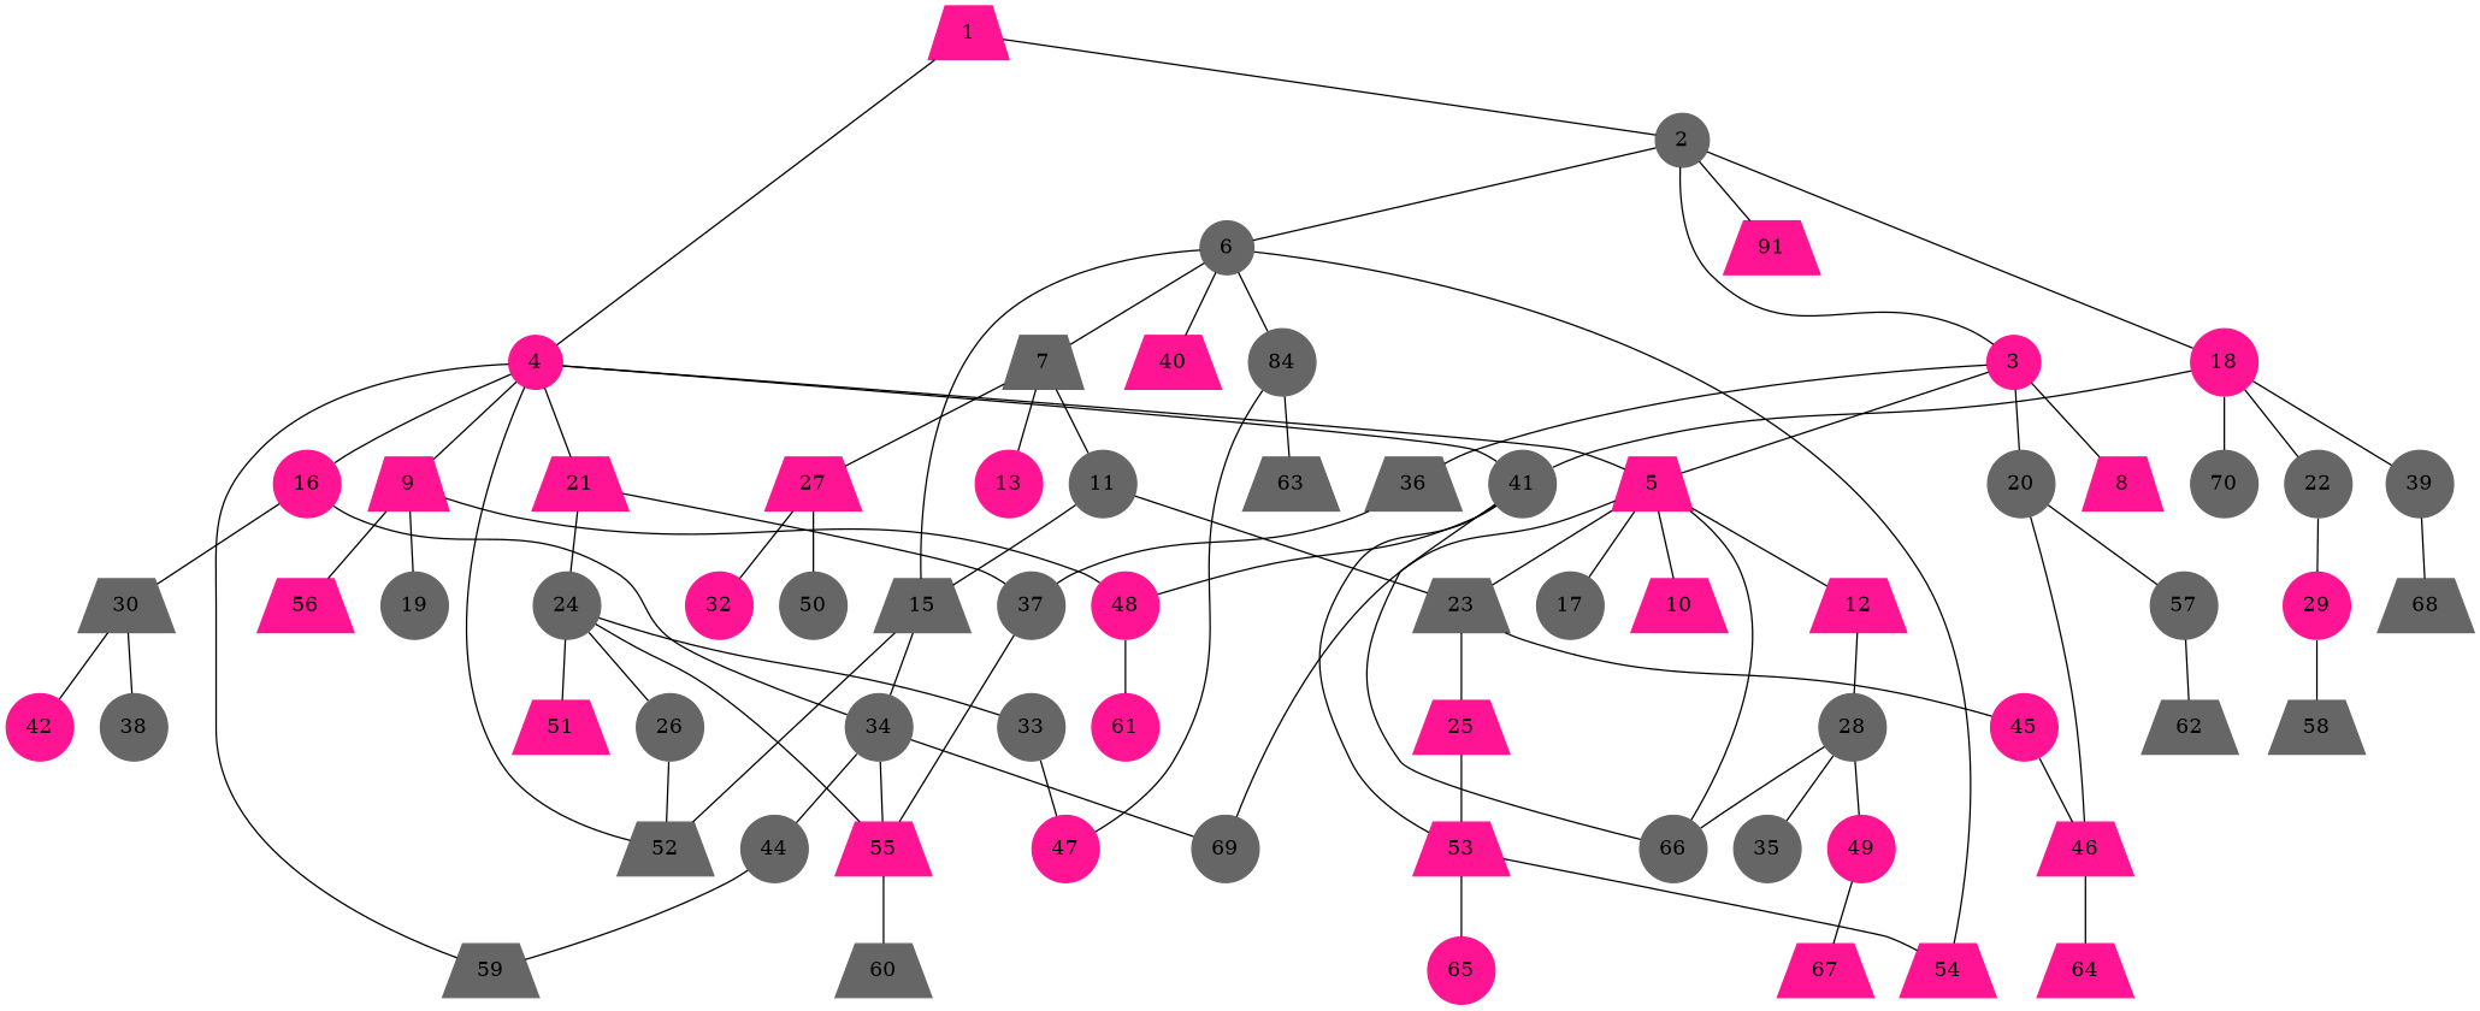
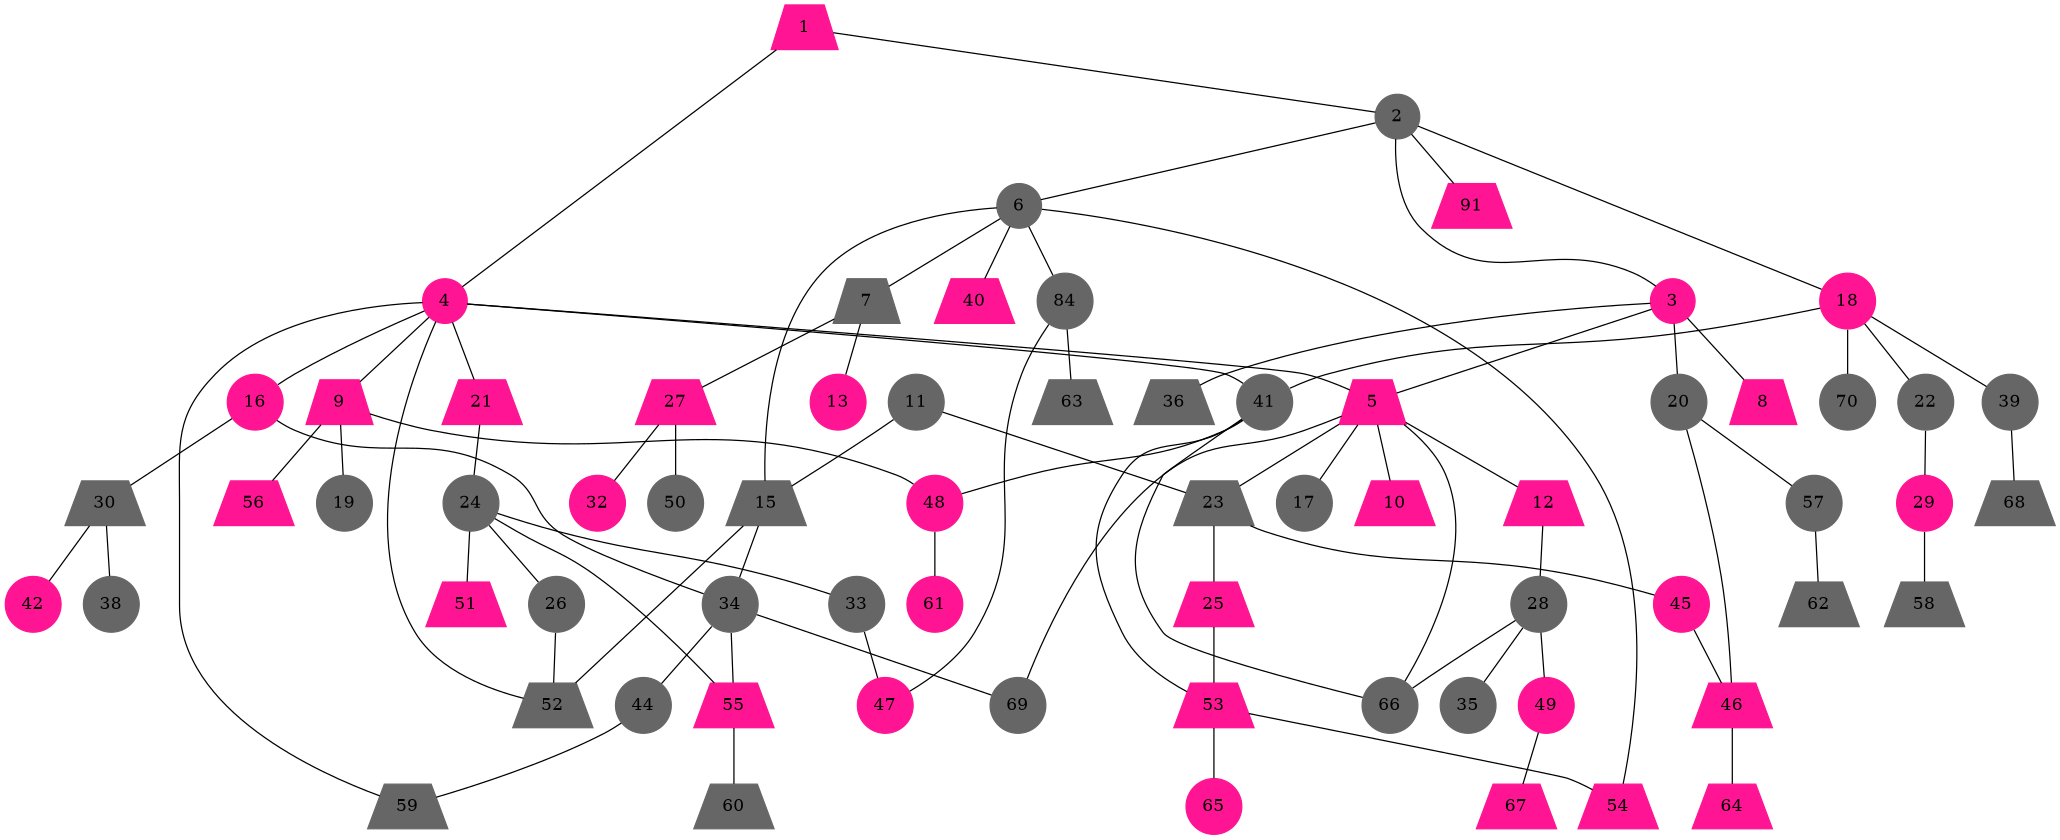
  graph {
    node [color=gray40 shape=circle style=filled]
    1 [color=deeppink shape=trapezium]
    2
    4 [color=deeppink]
    3 [color=deeppink]
    6
    18 [color=deeppink]
    n7 [color=deeppink label=91 shape=trapezium]
    5 [color=deeppink shape=trapezium]
    9 [color=deeppink shape=trapezium]
    16 [color=deeppink]
    21 [color=deeppink shape=trapezium]
    41
    52 [shape=trapezium]
    59 [shape=trapezium]
    8 [color=deeppink shape=trapezium]
    20
    36 [shape=trapezium]
    7 [shape=trapezium]
    n19 [label=84]
    15 [shape=trapezium]
    40 [color=deeppink shape=trapezium]
    54 [color=deeppink shape=trapezium]
    22
    39
    70
    10 [color=deeppink shape=trapezium]
    12 [color=deeppink shape=trapezium]
    17
    23 [shape=trapezium]
    66
    69
    46 [color=deeppink shape=trapezium]
    57
-   37
    19
    48 [color=deeppink]
    56 [color=deeppink shape=trapezium]
    34
    30 [shape=trapezium]
    24
    53 [color=deeppink shape=trapezium]
    28
    25 [color=deeppink shape=trapezium]
    45 [color=deeppink]
    11
    13 [color=deeppink]
    27 [color=deeppink shape=trapezium]
    47 [color=deeppink]
    63 [shape=trapezium]
    32 [color=deeppink]
    50
    61 [color=deeppink]
    35
    49 [color=deeppink]
    55 [color=deeppink shape=trapezium]
    44
    38
    42 [color=deeppink]
    29 [color=deeppink]
    68 [shape=trapezium]
    64 [color=deeppink shape=trapezium]
    62 [shape=trapezium]
    26
    33
    51 [color=deeppink shape=trapezium]
    58 [shape=trapezium]
    60 [shape=trapezium]
    65 [color=deeppink]
    67 [color=deeppink shape=trapezium]
    1 -- 2
    1 -- 4
    2 -- 3
    2 -- 6
    2 -- 18
    2 -- n7
    4 -- 5
    4 -- 9
    4 -- 16
    4 -- 21
    4 -- 41
    4 -- 52
    4 -- 59
    3 -- 5
    3 -- 8
    3 -- 20
    3 -- 36
    6 -- 7
    6 -- n19
    6 -- 15
    6 -- 40
    6 -- 54
    18 -- 41
    18 -- 22
    18 -- 39
    18 -- 70
    5 -- 10
    5 -- 12
    5 -- 17
    5 -- 23
    5 -- 66
    5 -- 69
    9 -- 19
    9 -- 48
    9 -- 56
    16 -- 34
    16 -- 30
-   21 -- 37
    21 -- 24
    41 -- 66
    41 -- 48
    41 -- 53
    20 -- 46
    20 -- 57
-   36 -- 37
-   7 -- 11
    7 -- 13
    7 -- 27
    n19 -- 47
    n19 -- 63
    15 -- 52
    15 -- 34
    22 -- 29
    39 -- 68
    12 -- 28
    23 -- 25
    23 -- 45
    46 -- 64
    57 -- 62
-   37 -- 55
    48 -- 61
    34 -- 69
    34 -- 55
    34 -- 44
    30 -- 38
    30 -- 42
    24 -- 55
    24 -- 26
    24 -- 33
    24 -- 51
    53 -- 54
    53 -- 65
    28 -- 66
    28 -- 35
    28 -- 49
    25 -- 53
    45 -- 46
    11 -- 15
    11 -- 23
    27 -- 32
    27 -- 50
    49 -- 67
    55 -- 60
    44 -- 59
    29 -- 58
    26 -- 52
    33 -- 47
  }
